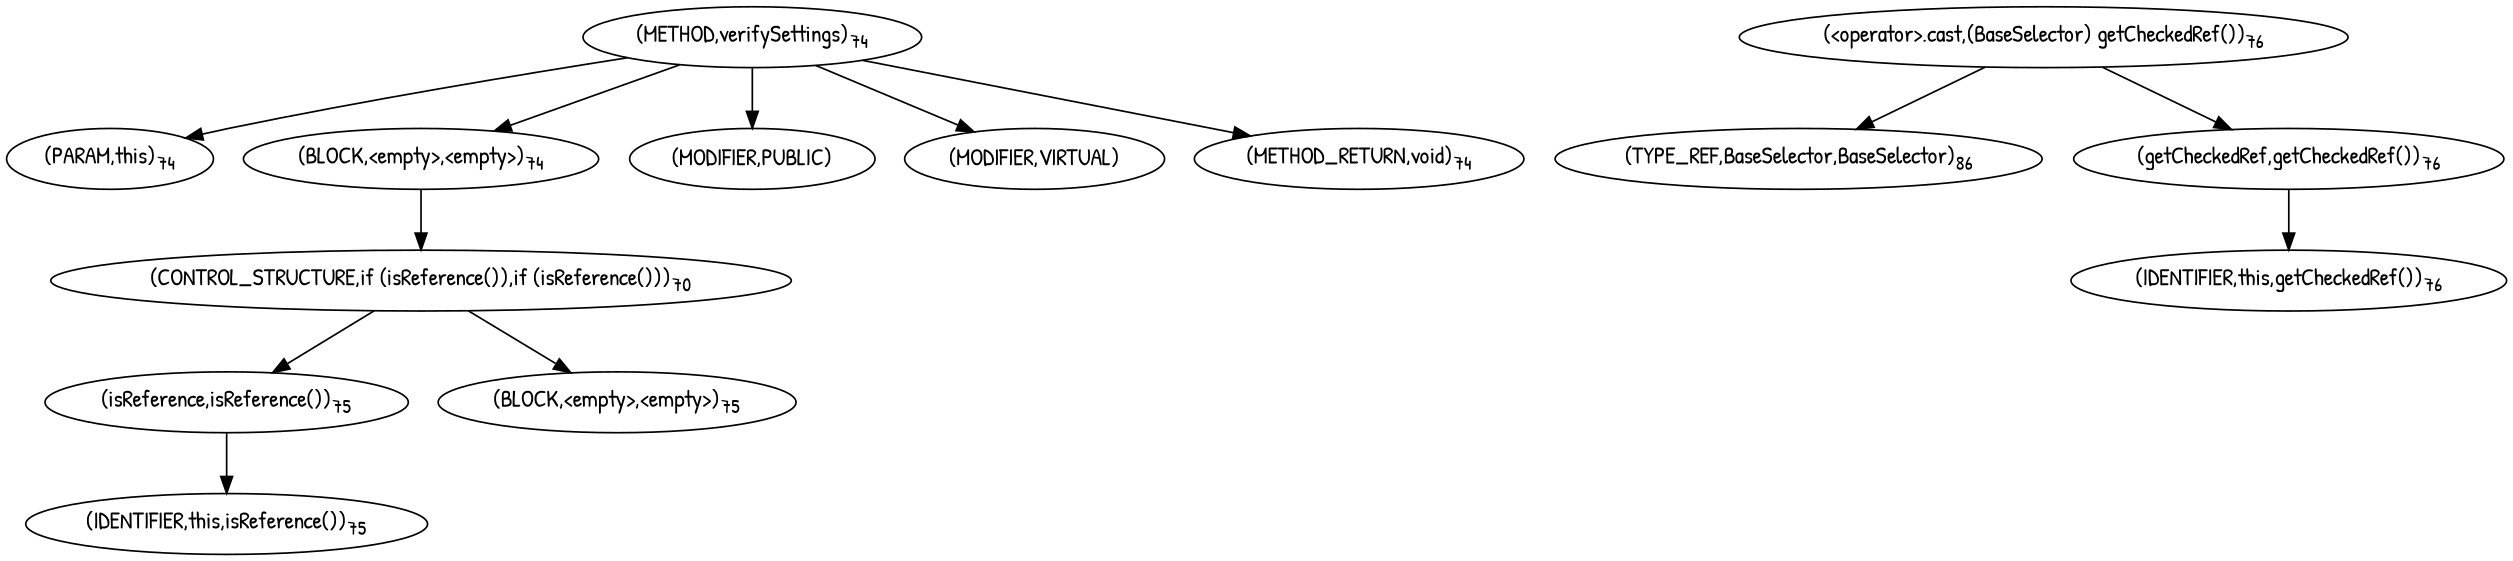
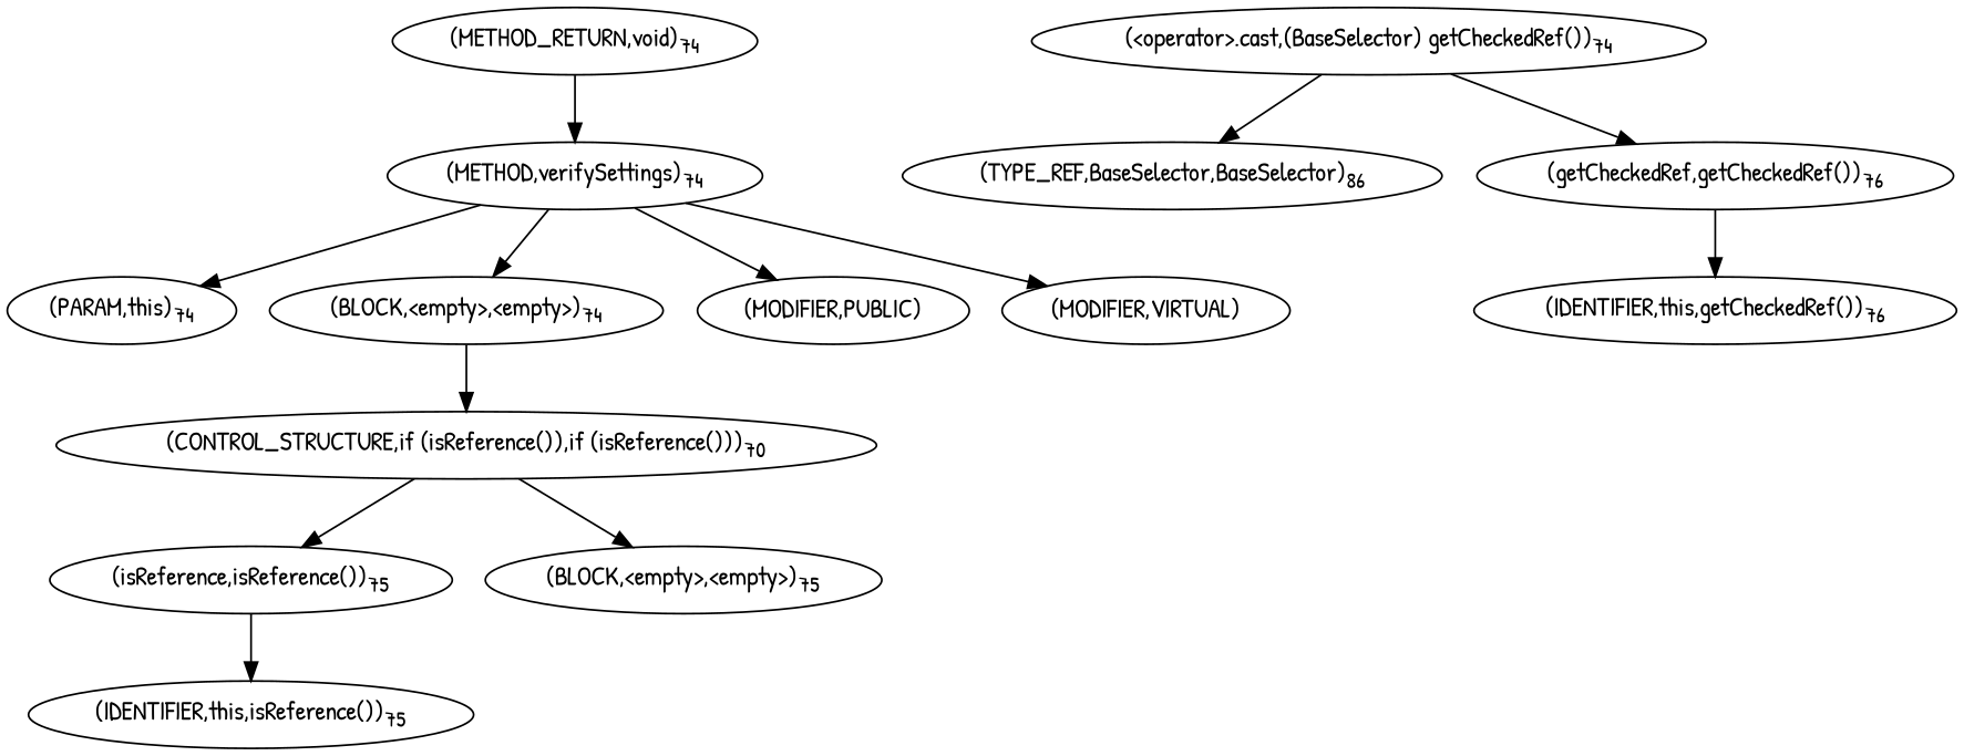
  digraph {
    fontname="Patrick Hand"
    node [fontname="Patrick Hand"]
    edge [fontname="Patrick Hand"]
    n1 [label=<(METHOD,verifySettings)<SUB>74</SUB>>]
    n2 [label=<(PARAM,this)<SUB>74</SUB>>]
    n3 [label=<(BLOCK,&lt;empty&gt;,&lt;empty&gt;)<SUB>74</SUB>>]
    n4 [label=<(MODIFIER,PUBLIC)>]
    n5 [label=<(MODIFIER,VIRTUAL)>]
    n6 [label=<(METHOD_RETURN,void)<SUB>74</SUB>>]
    n7 [label=<(CONTROL_STRUCTURE,if (isReference()),if (isReference()))<SUB>70</SUB>>]
    n8 [label=<(isReference,isReference())<SUB>75</SUB>>]
    n9 [label=<(BLOCK,&lt;empty&gt;,&lt;empty&gt;)<SUB>75</SUB>>]
    n10 [label=<(IDENTIFIER,this,isReference())<SUB>75</SUB>>]
-   n11 [label=<(&lt;operator&gt;.cast,(BaseSelector) getCheckedRef())<SUB>76</SUB>>]
+   n11 [label=<(&lt;operator&gt;.cast,(BaseSelector) getCheckedRef())<SUB>74</SUB>>]
    n12 [label=<(TYPE_REF,BaseSelector,BaseSelector)<SUB>86</SUB>>]
    n13 [label=<(getCheckedRef,getCheckedRef())<SUB>76</SUB>>]
    n14 [label=<(IDENTIFIER,this,getCheckedRef())<SUB>76</SUB>>]
    n1 -> n2
    n1 -> n3
    n1 -> n4
    n1 -> n5
-   n1 -> n6
+   n6 -> n1
    n3 -> n7
    n7 -> n8
    n7 -> n9
    n8 -> n10
    n11 -> n12
    n11 -> n13
    n13 -> n14
  }
